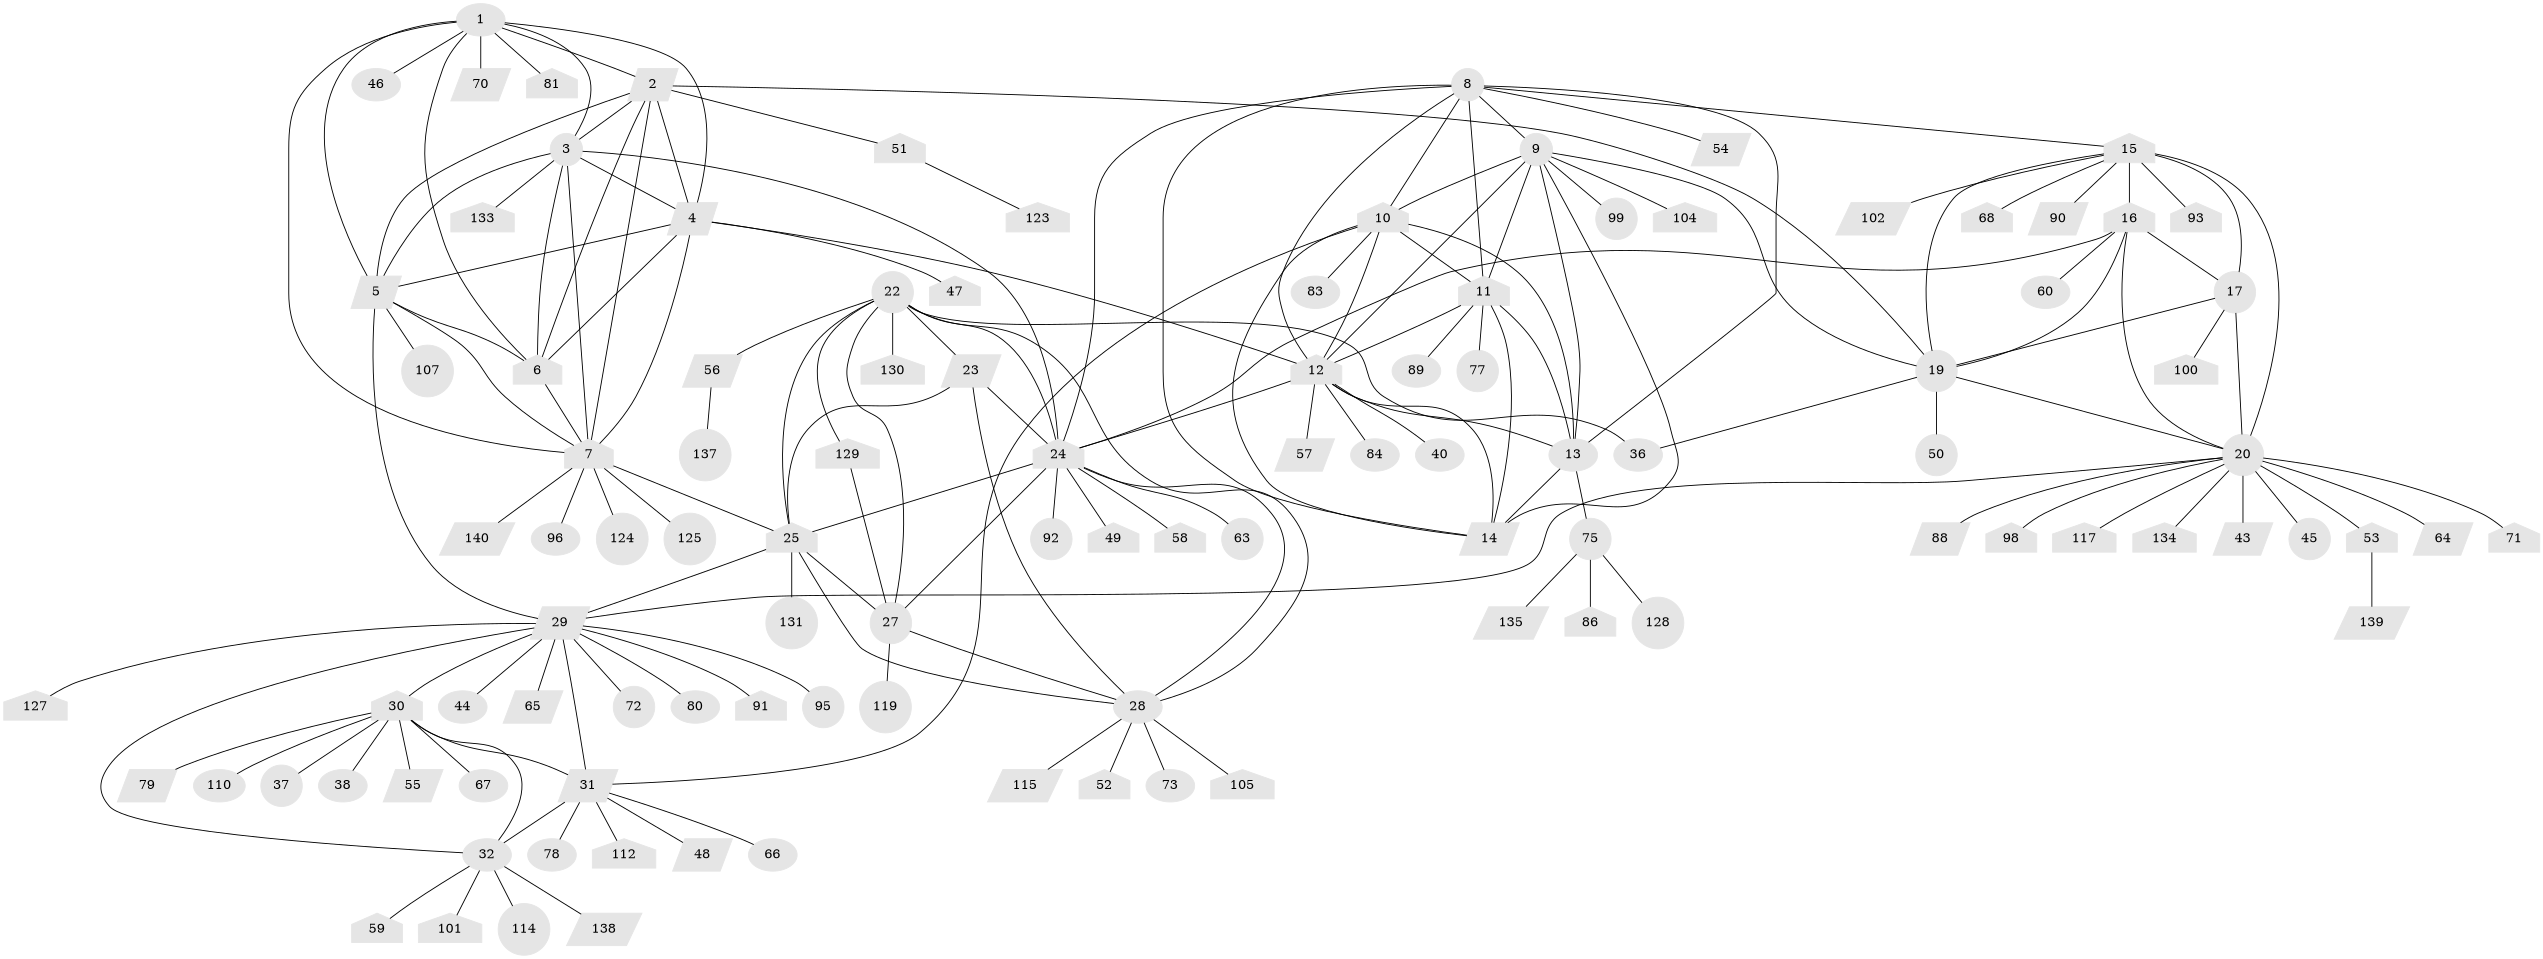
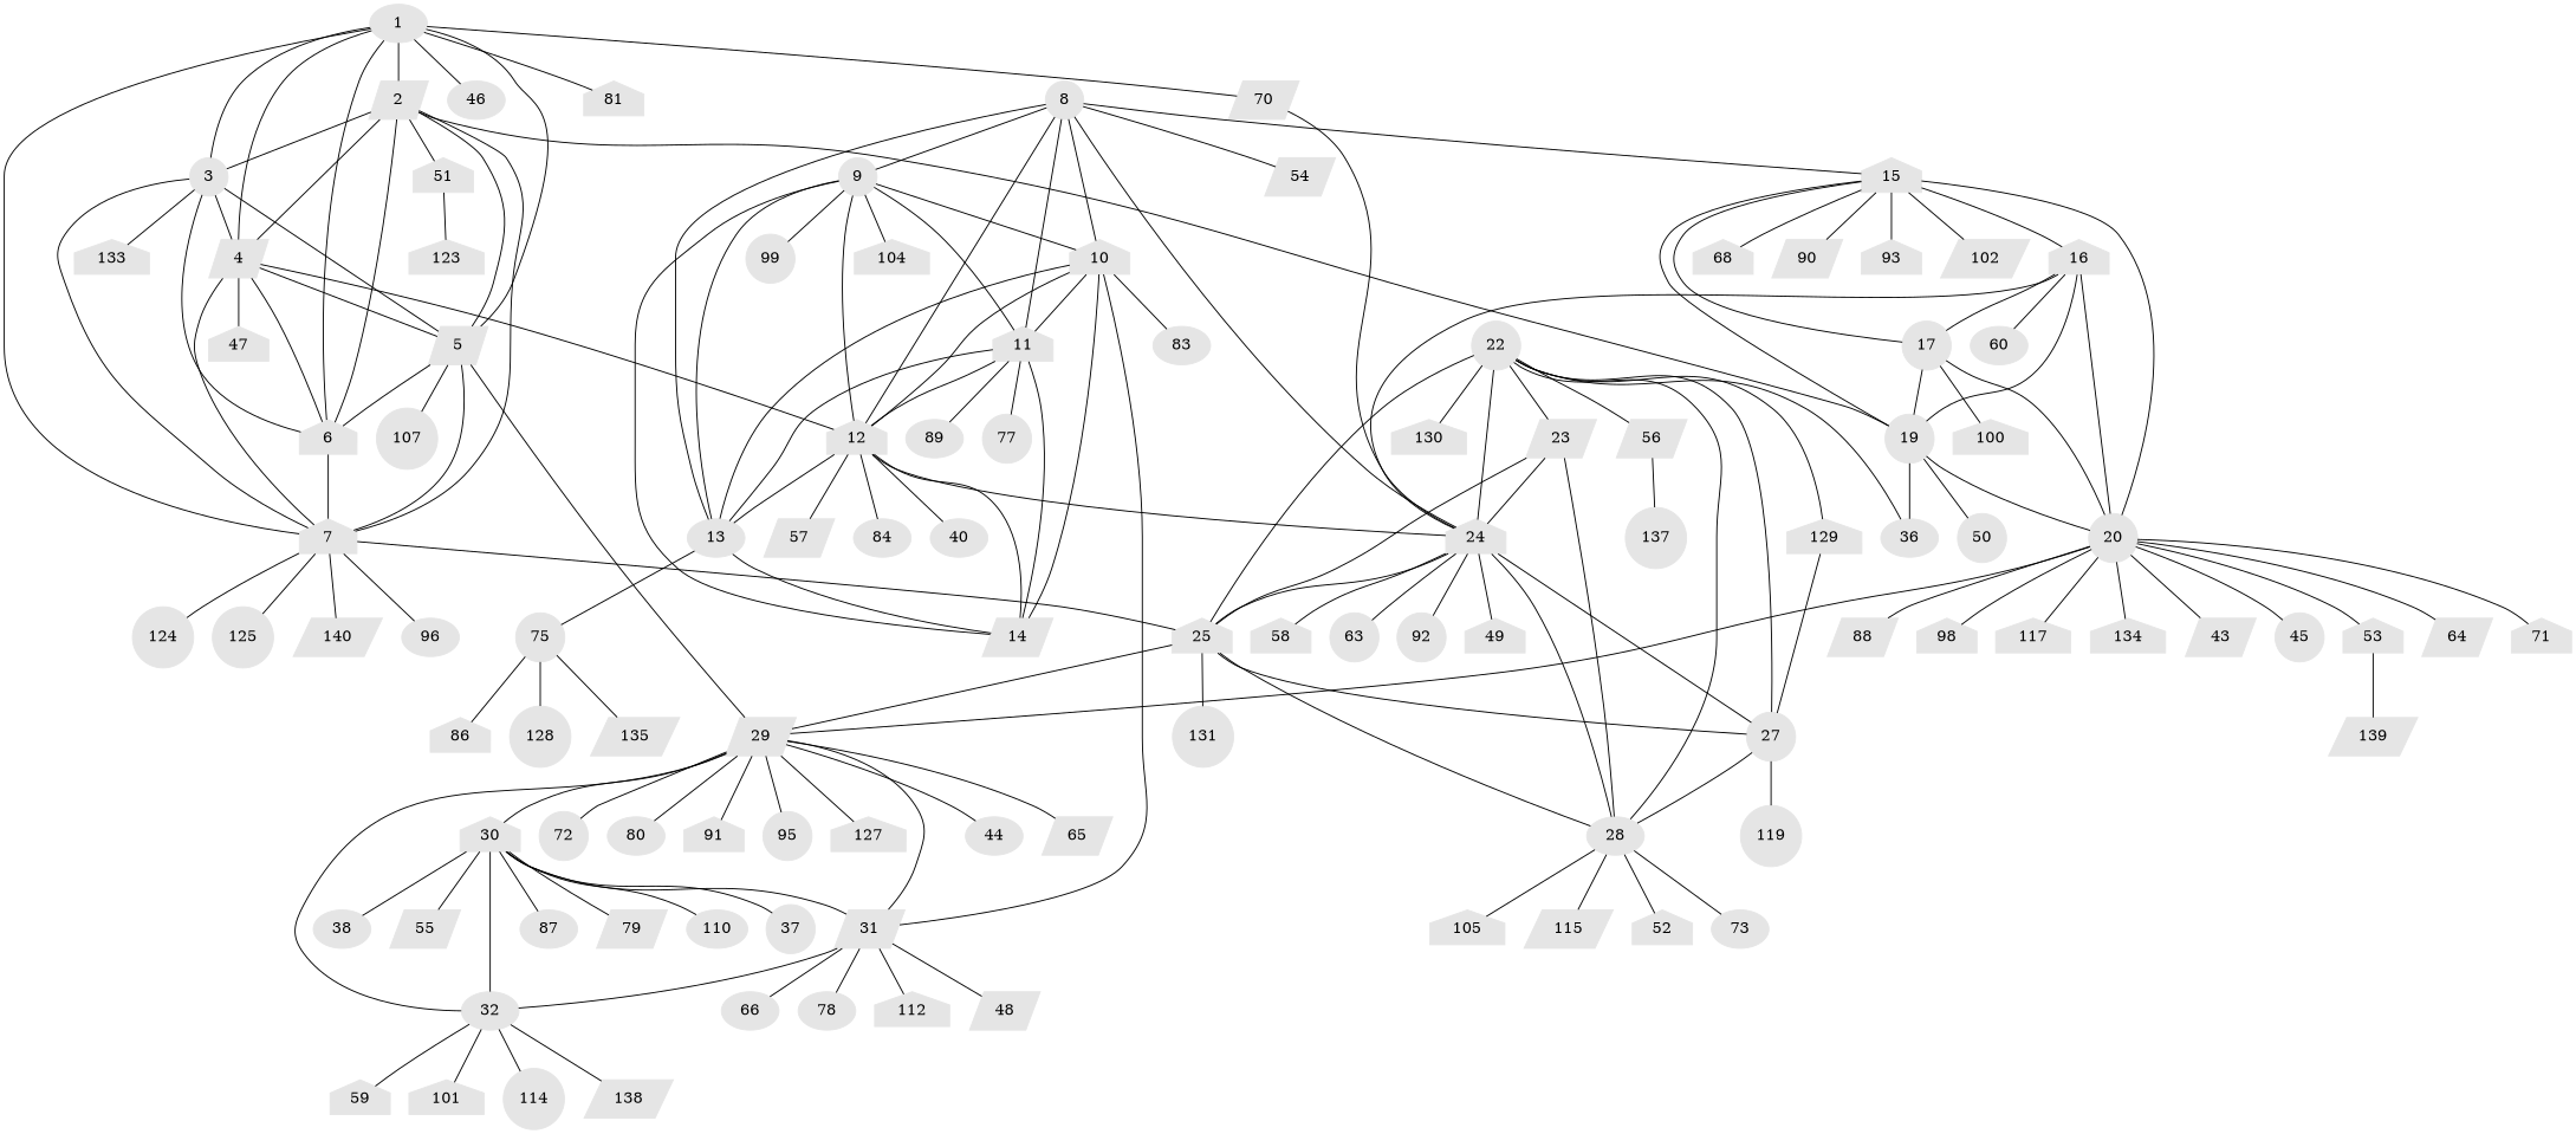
  graph {
    node [color=gray90 shape=house style=filled]
    1 [shape=ellipse super="+76"]
    2 [shape=parallelogram]
    3 [shape=circle super="+121"]
    4 [shape=parallelogram super="+41"]
    5 [shape=parallelogram]
    6 [super="+122"]
    7 [super="+136"]
    46 [shape=ellipse]
    70 [shape=parallelogram]
    81
    19 [shape=circle super="+39"]
    51
    24 [super="+26"]
    133
    12 [super="+106"]
    47
    29 [shape=parallelogram super="+34"]
    107 [shape=circle]
    25 [super="+69"]
    96 [shape=ellipse]
    124 [shape=circle]
    125 [shape=circle]
    140 [shape=parallelogram]
    20 [shape=circle super="+21"]
    36 [shape=ellipse super="+94"]
    50 [shape=circle]
    123
    27 [shape=circle super="+132"]
    28 [shape=ellipse super="+85"]
    49
    58
    63 [shape=circle]
    92 [shape=circle]
    13 [shape=ellipse]
    14 [shape=parallelogram super="+126"]
    40 [shape=ellipse]
    57 [shape=parallelogram]
    84 [shape=ellipse]
    31 [shape=parallelogram super="+33"]
    30 [super="+35"]
    32 [shape=ellipse super="+109"]
    44 [shape=ellipse]
    65 [shape=parallelogram super="+97"]
    72 [shape=circle super="+82"]
    80 [shape=ellipse super="+113"]
    91
    95 [shape=circle]
    127
    131 [shape=circle]
    9 [shape=circle super="+87"]
    10 [super="+120"]
    11 [super="+74"]
    99 [shape=circle]
    104
    8 [shape=circle]
    15 [super="+18"]
    54 [shape=parallelogram]
    83 [shape=ellipse]
    77 [shape=circle]
    89 [shape=ellipse super="+103"]
    75 [shape=circle super="+108"]
    16 [super="+61"]
    17 [shape=circle super="+42"]
    68
    90 [shape=parallelogram]
    93
    102 [shape=parallelogram]
    48 [shape=parallelogram]
    66 [shape=ellipse]
    78 [shape=ellipse]
    112
    86
    128 [shape=circle]
    135 [shape=parallelogram]
    60 [shape=ellipse super="+116"]
    100
    43 [shape=parallelogram]
    45 [shape=circle]
    53
    64 [shape=parallelogram]
    71
    88 [shape=parallelogram]
    98
    117
    134
    139 [shape=parallelogram]
    22 [shape=circle super="+111"]
    23 [shape=parallelogram super="+62"]
    56 [shape=parallelogram]
    129
    130
    119 [shape=circle]
    52
    73 [shape=ellipse]
    105 [super="+118"]
    115 [shape=parallelogram]
    137 [shape=circle]
    37 [shape=circle]
    38 [shape=ellipse]
    55 [shape=parallelogram]
-   67 [shape=ellipse]
+   67 [shape=ellipse label=87]
    79 [shape=parallelogram]
    110 [shape=ellipse]
    59
    101
    114 [shape=circle]
    138 [shape=parallelogram]
    1 -- 2
    1 -- 3
    1 -- 4
    1 -- 5
    1 -- 6
    1 -- 7
    1 -- 46
    1 -- 70
    1 -- 81
    2 -- 3
    2 -- 4
    2 -- 5
    2 -- 6
    2 -- 7
    2 -- 19
    2 -- 51
    3 -- 4
    3 -- 5
    3 -- 6
    3 -- 7
-   3 -- 24
+   70 -- 24
    3 -- 133
    4 -- 5
    4 -- 6
    4 -- 7
    4 -- 12
    4 -- 47
    5 -- 6
    5 -- 7
    5 -- 29
    5 -- 107
    6 -- 7
    7 -- 25
    7 -- 96
    7 -- 124
    7 -- 125
    7 -- 140
    19 -- 20 [weight=2]
    19 -- 36
    19 -- 50
    51 -- 123
    24 -- 25 [weight=2]
    24 -- 27 [weight=2]
    24 -- 28 [weight=2]
    24 -- 49
    24 -- 58
    24 -- 63
    24 -- 92
    12 -- 24
    12 -- 13
    12 -- 14
    12 -- 40
    12 -- 57
    12 -- 84
    29 -- 31 [weight=4]
    29 -- 30 [weight=4]
    29 -- 32 [weight=2]
    29 -- 44
    29 -- 65
    29 -- 72
    29 -- 80
    29 -- 91
    29 -- 95
    29 -- 127
    25 -- 29
    25 -- 27
    25 -- 28
    25 -- 131
    20 -- 29
    20 -- 43
    20 -- 45
    20 -- 53
    20 -- 64
    20 -- 71
    20 -- 88
    20 -- 98
    20 -- 117
    20 -- 134
    27 -- 28
    27 -- 119
    28 -- 52
    28 -- 73
    28 -- 105
    28 -- 115
    13 -- 14
    13 -- 75
    31 -- 32 [weight=2]
    31 -- 48
    31 -- 66
    31 -- 78
    31 -- 112
    30 -- 31 [weight=4]
    30 -- 32 [weight=2]
    30 -- 37
    30 -- 38
    30 -- 55
    30 -- 67
    30 -- 79
    30 -- 110
    32 -- 59
    32 -- 101
    32 -- 114
    32 -- 138
-   9 -- 19
    9 -- 12
    9 -- 13
    9 -- 14
    9 -- 10
    9 -- 11
    9 -- 99
    9 -- 104
    10 -- 12
    10 -- 13
    10 -- 14
    10 -- 31
    10 -- 11
    10 -- 83
    11 -- 12
    11 -- 13
    11 -- 14
    11 -- 77
    11 -- 89
    8 -- 24
    8 -- 12
    8 -- 13
-   8 -- 14
    8 -- 9
    8 -- 10
    8 -- 11
    8 -- 15
    8 -- 54
    15 -- 19 [weight=2]
    15 -- 20 [weight=4]
    15 -- 16 [weight=2]
    15 -- 17 [weight=2]
    15 -- 68
    15 -- 90
    15 -- 93
    15 -- 102
    75 -- 86
    75 -- 128
    75 -- 135
    16 -- 19
    16 -- 24
    16 -- 20 [weight=2]
    16 -- 17
    16 -- 60
    17 -- 19
    17 -- 20 [weight=2]
    17 -- 100
    53 -- 139
    22 -- 24 [weight=2]
    22 -- 25
    22 -- 36
    22 -- 27
    22 -- 28
    22 -- 23
    22 -- 56
    22 -- 129
    22 -- 130
    23 -- 24 [weight=2]
    23 -- 25
    23 -- 28
    56 -- 137
    129 -- 27
  }
